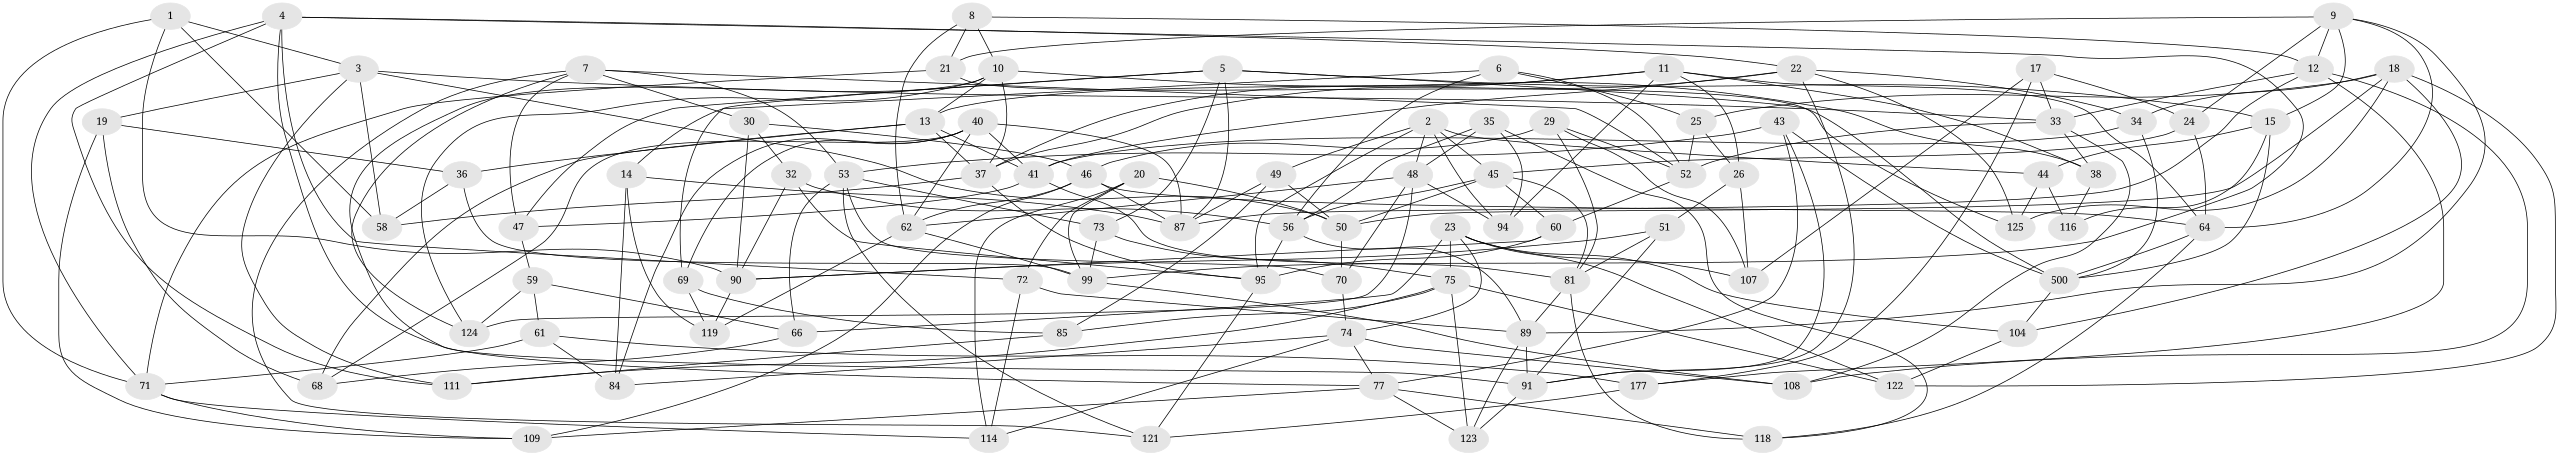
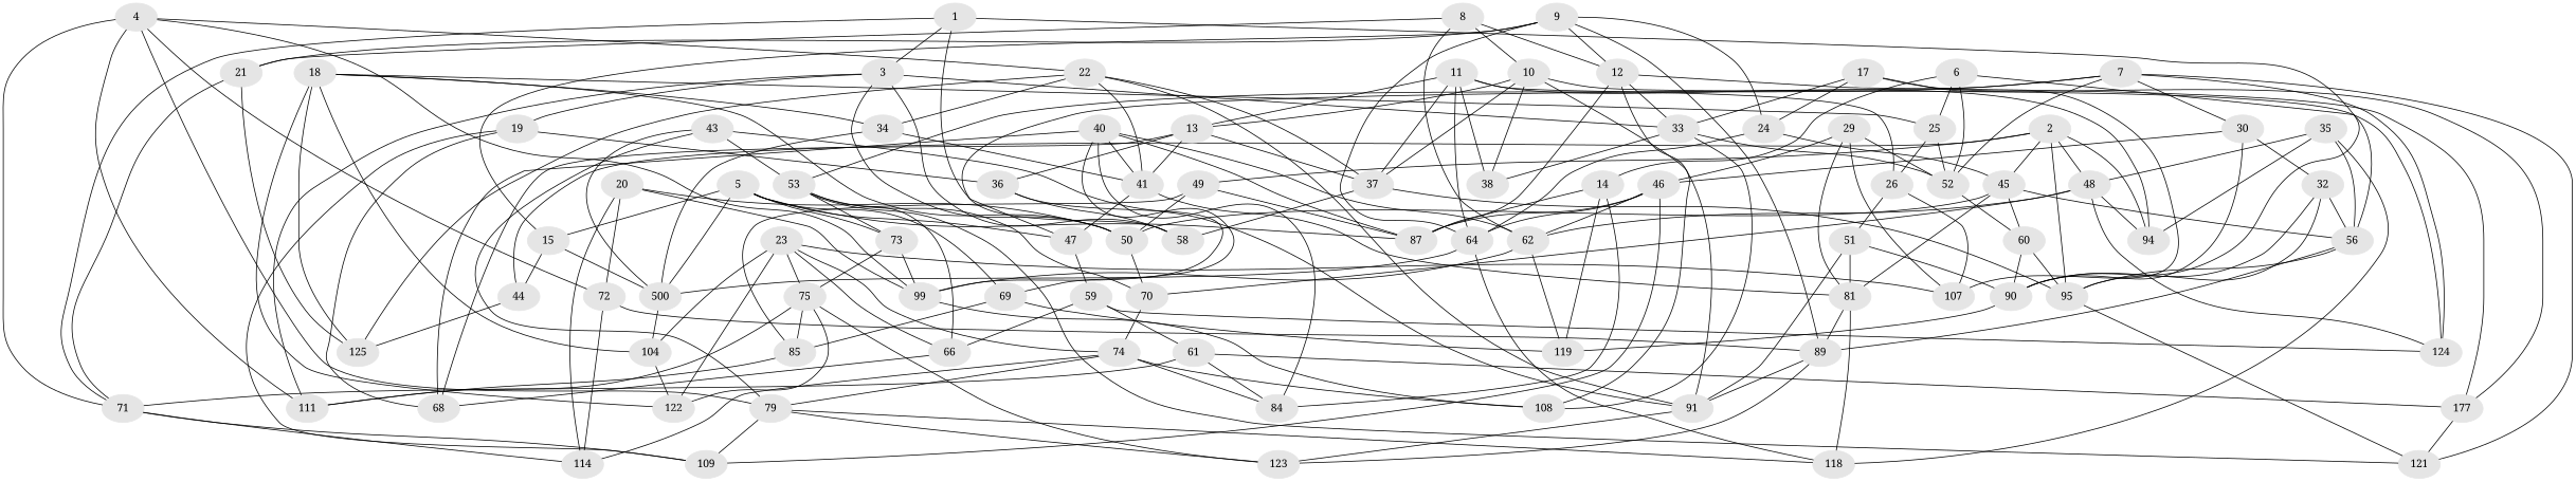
  graph {
    fontname="Noto Serif"
    node [color=gray90 fontname="Noto Serif" style=filled]
    edge [fontname="Noto Serif"]
    3 [super="+16"]
    58
    19
    33 [super="+39"]
    50 [super="+54"]
    111
    1
    71 [super="+86"]
    90 [super="+92"]
    109
    114
    119
    2 [super="+83"]
    44
    45 [super="+101"]
    48 [super="+96"]
    49
    94
    95 [super="+110"]
-   116
    125
    56 [super="+65"]
    81 [super="+103"]
    60
    124
    62 [super="+76"]
    70
    87 [super="+128"]
    85
    121
    36
    68
    52 [super="+55"]
    38
    108
    4 [super="+102"]
    22 [super="+88"]
    72
-   77 [super="+98"]
+   77 [super="+98" label=79]
    99 [super="+126"]
    37 [super="+78"]
    91 [super="+106"]
    41 [super="+42"]
    34
    89 [super="+127"]
    118
    123
    5 [super="+27"]
    15 [super="+63"]
    47
    69
    73
    n53 [label=500 super="+112"]
    59
    75 [super="+129"]
    104
    6
    14
    25
    84
    26
    7 [super="+115"]
    30
    53 [super="+113"]
    46 [super="+93"]
    32
    66
    10 [super="+67"]
    13 [super="+79"]
    8
    12 [super="+120"]
    21
    n73 [label=177]
    9 [super="+28"]
    24
    64 [super="+105"]
    11 [super="+57"]
    107
    51
    17
    18 [super="+31"]
    122
    20
    23 [super="+80"]
    74 [super="+97"]
    29
    35
    40 [super="+82"]
    43
    61
    3 -- 58
    3 -- 19
    3 -- 33
    3 -- 50
    3 -- 111
    19 -- 109
    19 -- 36
    19 -- 68
    33 -- 52
    33 -- 38
    33 -- 108
    50 -- 70
    1 -- 3
    1 -- 58
    1 -- 71
    1 -- 90
    71 -- 109
    71 -- 114
    90 -- 119
    2 -- 44
    2 -- 45
    2 -- 48
    2 -- 49
    2 -- 94
    2 -- 95
-   44 -- 116
    44 -- 125
    45 -- 50
    45 -- 56
    45 -- 81
    45 -- 60
    48 -- 94
    48 -- 124
    48 -- 62
    48 -- 70
    49 -- 50
    49 -- 87
    49 -- 85
    95 -- 121
    56 -- 95
    56 -- 89
    81 -- 89
    81 -- 118
    60 -- 90
    60 -- 95
    62 -- 119
    62 -- 99
    70 -- 74
    85 -- 111
    36 -- 58
    36 -- 99
    52 -- 60
-   38 -- 116
    4 -- 111
    4 -- 71
    4 -- 22
    4 -- 72
    4 -- 77
    4 -- 99
    22 -- 125
    22 -- 37
    22 -- 91
    22 -- 41
    22 -- 34
    72 -- 114
    72 -- 89
    77 -- 109
    77 -- 118
    77 -- 123
    99 -- 108
    37 -- 58
    37 -- 95
    91 -- 123
    41 -- 81
    41 -- 47
    34 -- 41
    34 -- n53
    89 -- 91
    89 -- 123
    5 -- 87
    5 -- 15
    5 -- 47
    5 -- 69
    5 -- 73
    5 -- n53
    15 -- 44
-   15 -- 116 [weight=2]
    15 -- n53
    47 -- 59
    69 -- 119
    69 -- 85
    73 -- 99
    73 -- 75
    n53 -- 104
    59 -- 124
    59 -- 66
    59 -- 61
    75 -- 111
    75 -- 85
    75 -- 123
    75 -- 122
    104 -- 122
    6 -- 56
    6 -- 52
    6 -- 14
    6 -- 25
    14 -- 119
    14 -- 87
    14 -- 84
    25 -- 52
    25 -- 26
    26 -- 107
    26 -- 51
    7 -- 124
    7 -- 121
    7 -- 52
    7 -- 47
    7 -- 30
    7 -- 53
    30 -- 90
    30 -- 46
    30 -- 32
    53 -- 70
    53 -- 121
    53 -- 73
    53 -- 66
    46 -- 109
    46 -- 62
    46 -- 87
    46 -- 64
    32 -- 90
    32 -- 95
    32 -- 56
    66 -- 68
    10 -- 124
    10 -- 38
    10 -- 37
    10 -- 91
    10 -- 13
    13 -- 36
    13 -- 68
    13 -- 37
    13 -- 41
    8 -- 62
    8 -- 10
    8 -- 12
    8 -- 21
    12 -- 33
    12 -- 87
    12 -- 108
    12 -- n73
    21 -- 71
    21 -- 125
    n73 -- 121
    9 -- 89
    9 -- 15
    9 -- 12
    9 -- 21
    9 -- 24
    9 -- 64
    24 -- 45
    24 -- 64
    64 -- 118
    64 -- n53
    11 -- 94
    11 -- 38
    11 -- 37
    11 -- 26
    11 -- 13
    11 -- 64
    51 -- 90
    51 -- 81
    51 -- 91
    17 -- 33
    17 -- n73
    17 -- 24
    17 -- 107
    18 -- 50
    18 -- 125
    18 -- 34
    18 -- 104
    18 -- 25
    18 -- 122
    20 -- 50
    20 -- 114
    20 -- 72
    20 -- 99
    23 -- 75
    23 -- 104
    23 -- 66
    23 -- 107
    23 -- 122
    23 -- 74
    74 -- 114
    74 -- 108
    74 -- 77
    74 -- 84
    29 -- 81
    29 -- 52
    29 -- 46
    29 -- 107
    35 -- 48
    35 -- 94
    35 -- 56
    35 -- 118
    40 -- 62
    40 -- 87
    40 -- 68
    40 -- 41
    40 -- 69
    40 -- 84
    43 -- 77
    43 -- 91
    43 -- n53
    43 -- 53
    61 -- 71
    61 -- 84
    61 -- n73
  }
